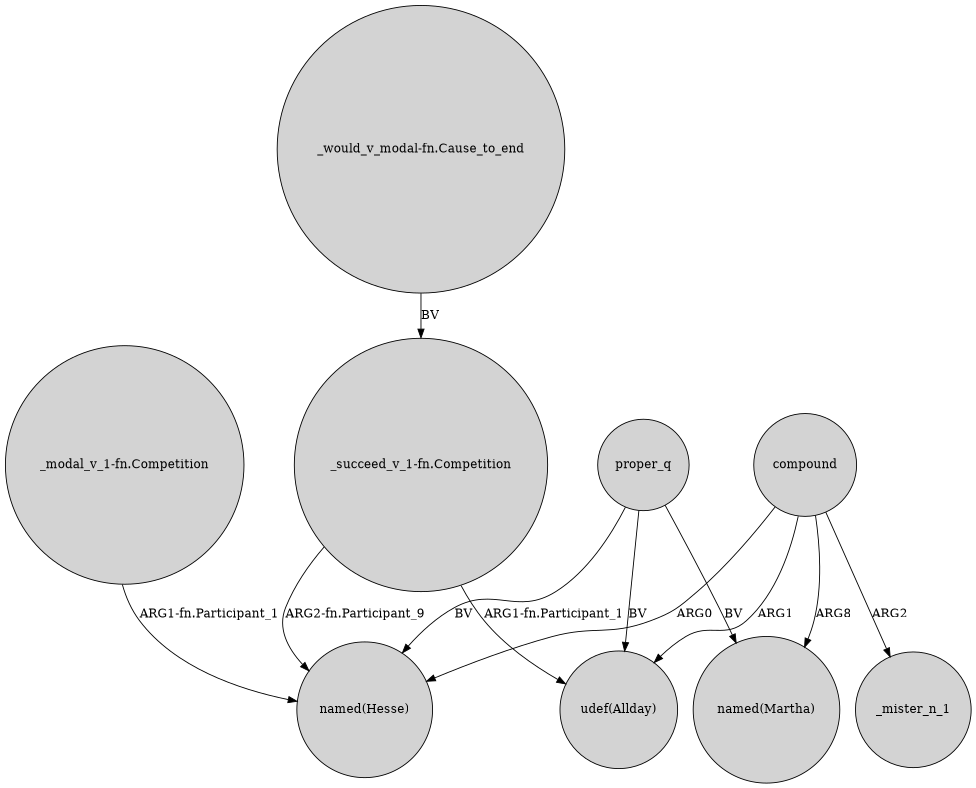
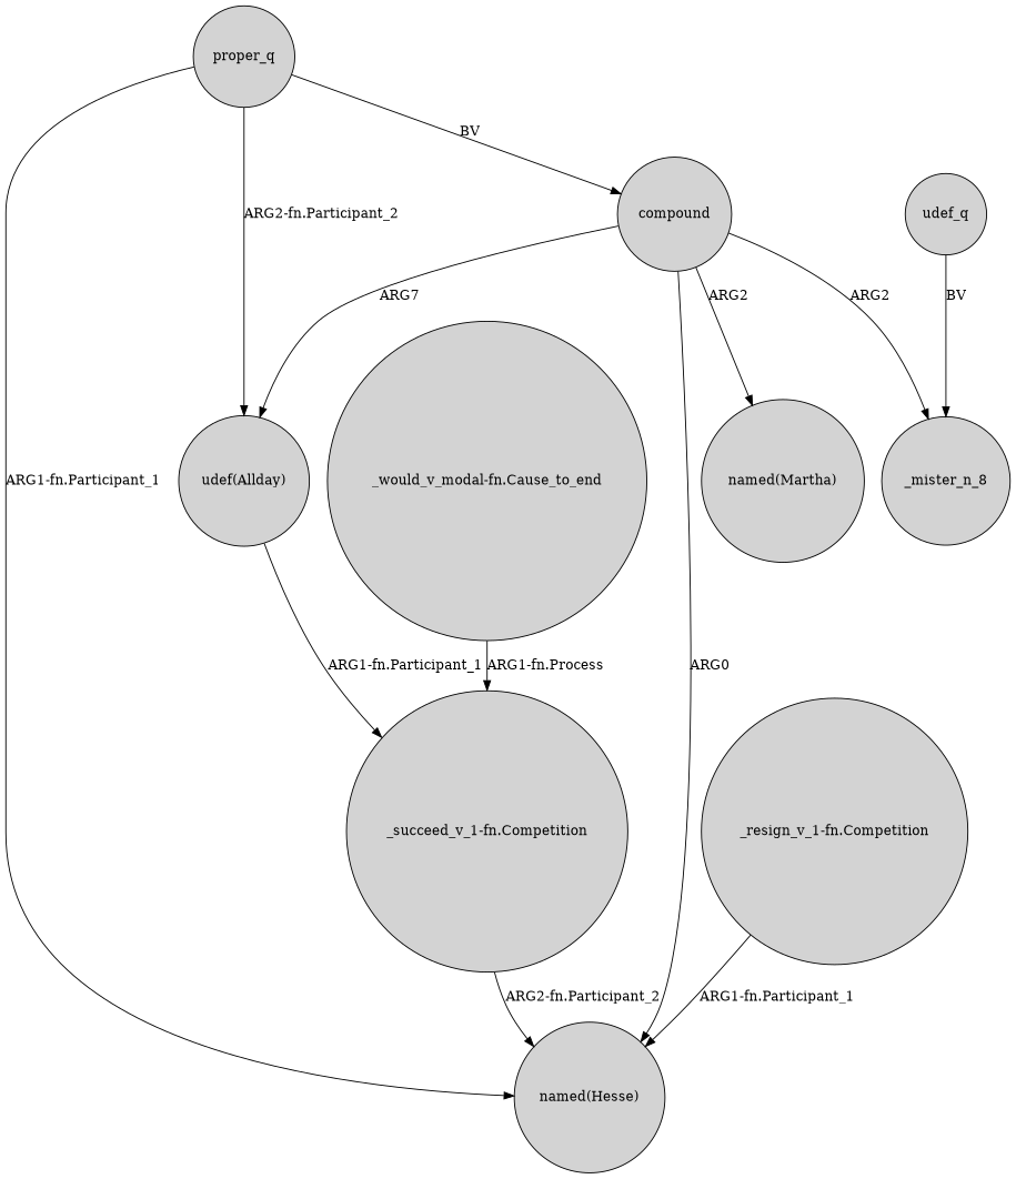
  digraph {
    node [shape=circle style=filled]
    "_would_v_modal-fn.Cause_to_end"
    "_succeed_v_1-fn.Competition"
    "named(Hesse)"
    n4 [label="udef(Allday)"]
    proper_q
    "named(Martha)"
    compound
-   _mister_n_1
-   "_resign_v_1-fn.Competition" [label="_modal_v_1-fn.Competition"]
-   "_would_v_modal-fn.Cause_to_end" -> "_succeed_v_1-fn.Competition" [label=BV]
-   "_succeed_v_1-fn.Competition" -> "named(Hesse)" [label="ARG2-fn.Participant_9"]
-   "_succeed_v_1-fn.Competition" -> n4 [label="ARG1-fn.Participant_1"]
-   proper_q -> "named(Hesse)" [label=BV]
-   proper_q -> n4 [label=BV]
-   proper_q -> "named(Martha)" [label=BV]
+   _mister_n_1 [label=_mister_n_8]
+   udef_q
+   "_resign_v_1-fn.Competition"
+   "_would_v_modal-fn.Cause_to_end" -> "_succeed_v_1-fn.Competition" [label="ARG1-fn.Process"]
+   "_succeed_v_1-fn.Competition" -> "named(Hesse)" [label="ARG2-fn.Participant_2"]
+   n4 -> "_succeed_v_1-fn.Competition" [label="ARG1-fn.Participant_1"]
+   proper_q -> "named(Hesse)" [label="ARG1-fn.Participant_1"]
+   proper_q -> n4 [label="ARG2-fn.Participant_2"]
+   proper_q -> compound [label=BV]
    compound -> "named(Hesse)" [label=ARG0]
-   compound -> n4 [label=ARG1]
-   compound -> "named(Martha)" [label=ARG8]
+   compound -> n4 [label=ARG7]
+   compound -> "named(Martha)" [label=ARG2]
    compound -> _mister_n_1 [label=ARG2]
+   udef_q -> _mister_n_1 [label=BV]
    "_resign_v_1-fn.Competition" -> "named(Hesse)" [label="ARG1-fn.Participant_1"]
  }
